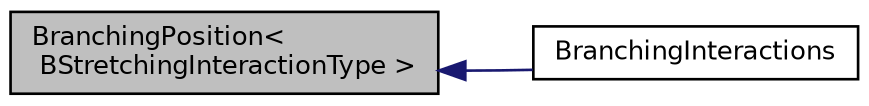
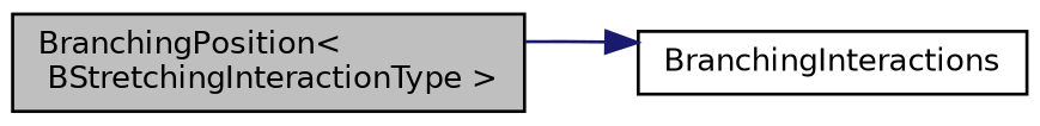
  digraph {
    rankdir=LR
    node [color=black fontname=Helvetica fontsize=10 shape=record style=filled]
    n1 [fillcolor=grey75 fontcolor=black height=0.2 label="BranchingPosition\<\l BStretchingInteractionType \>" width=0.4]
    n2 [fillcolor=white height=0.2 label=BranchingInteractions width=0.4]
-   n1 -> n2 [color=midnightblue dir=back fontname=Helvetica fontsize=10 labelfontname=Helvetica labelfontsize=10 style=solid]
+   n2 -> n1 [color=midnightblue dir=back fontname=Helvetica fontsize=10 labelfontname=Helvetica labelfontsize=10 style=solid]
  }
